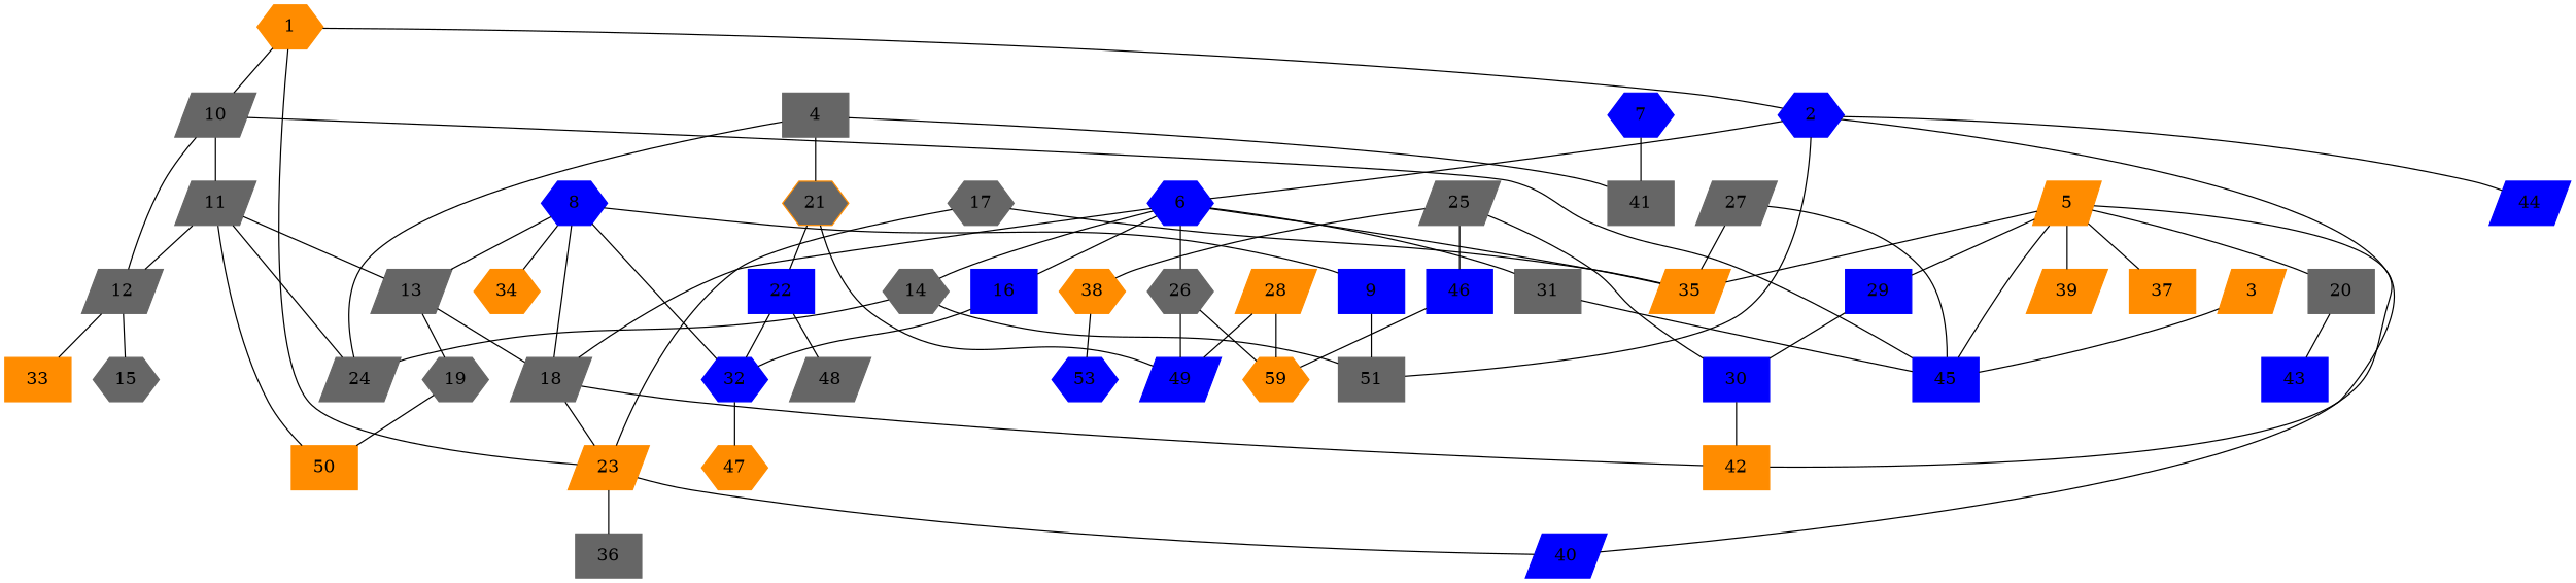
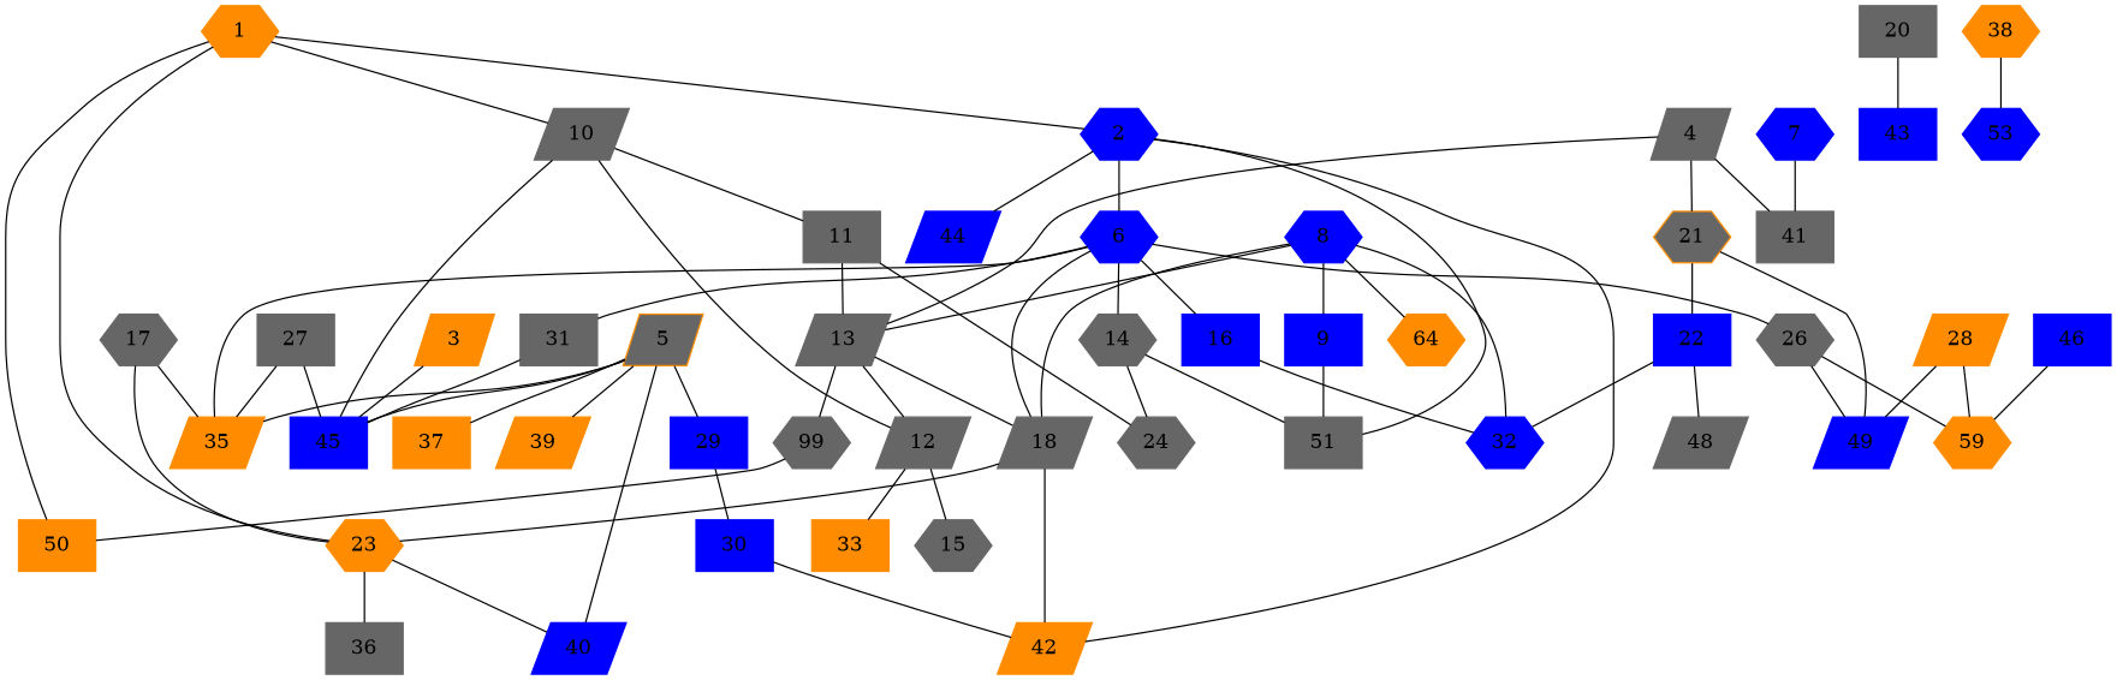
  graph {
    node [color=gray40 shape=hexagon style=filled]
    edge [weight=1.0]
    1 [color=darkorange]
    2 [color=blue]
    10 [shape=parallelogram]
-   23 [color=darkorange shape=parallelogram]
+   23 [color=darkorange]
    50 [color=darkorange shape=box]
    6 [color=blue]
-   42 [color=darkorange shape=box]
+   42 [color=darkorange shape=parallelogram]
    44 [color=blue shape=parallelogram]
    51 [shape=box]
    45 [color=blue shape=box]
-   11 [shape=parallelogram]
+   11 [shape=box]
    12 [shape=parallelogram]
    13 [shape=parallelogram]
    18 [shape=parallelogram]
-   19
+   19 [label=99]
    40 [color=blue shape=parallelogram]
    36 [shape=box]
    35 [color=darkorange shape=parallelogram]
    14
    16 [color=blue shape=box]
    26
    31 [shape=box]
    3 [color=darkorange shape=parallelogram]
-   4 [shape=box]
+   4 [shape=parallelogram]
    21 [color=darkorange fillcolor=gray40]
    41 [shape=box]
    22 [color=blue shape=box]
    49 [color=blue shape=parallelogram]
-   5 [color=darkorange shape=parallelogram]
+   5 [color=darkorange shape=parallelogram fillcolor=gray40]
    20 [shape=box]
    29 [color=blue shape=box]
    37 [color=darkorange shape=box]
    39 [color=darkorange shape=parallelogram]
    43 [color=blue shape=box]
    30 [color=blue shape=box]
-   24 [shape=parallelogram]
+   24
    32 [color=blue]
    n38 [color=darkorange label=59]
    7 [color=blue]
    8 [color=blue]
    9 [color=blue shape=box]
-   34 [color=darkorange]
-   47 [color=darkorange]
+   34 [color=darkorange label=64]
    15
    33 [color=darkorange shape=box]
    17
    48 [shape=parallelogram]
-   25 [shape=parallelogram]
    38 [color=darkorange]
    46 [color=blue shape=box]
    53 [color=blue]
-   27 [shape=parallelogram]
+   27 [shape=box]
    28 [color=darkorange shape=parallelogram]
    1 -- 2
    1 -- 10
    1 -- 23
-   11 -- 50
+   1 -- 50
    2 -- 6
    2 -- 42
    2 -- 44
    2 -- 51
    10 -- 45
    10 -- 11
    10 -- 12
    23 -- 40
    23 -- 36
    6 -- 18
    6 -- 35
    6 -- 14
    6 -- 16
    6 -- 26
    6 -- 31
-   11 -- 12
+   13 -- 12
    11 -- 13
    11 -- 24
    12 -- 15
    12 -- 33
    13 -- 18
    13 -- 19
    18 -- 23
    18 -- 42
    19 -- 50
    14 -- 51
    14 -- 24
    16 -- 32
    26 -- 49
    26 -- n38
    31 -- 45
    3 -- 45
-   4 -- 24
+   4 -- 13
    4 -- 21
    4 -- 41
    21 -- 22
    21 -- 49
    22 -- 32
    22 -- 48
    5 -- 45
    5 -- 40
    5 -- 35
-   5 -- 20
    5 -- 29
    5 -- 37
    5 -- 39
    20 -- 43
    29 -- 30
    30 -- 42
-   32 -- 47
    7 -- 41
    8 -- 13
    8 -- 18
    8 -- 32
    8 -- 9
    8 -- 34
    9 -- 51
    17 -- 23
    17 -- 35
-   25 -- 30
-   25 -- 38
-   25 -- 46
    38 -- 53
    46 -- n38
    27 -- 45
    27 -- 35
    28 -- 49
    28 -- n38
  }
